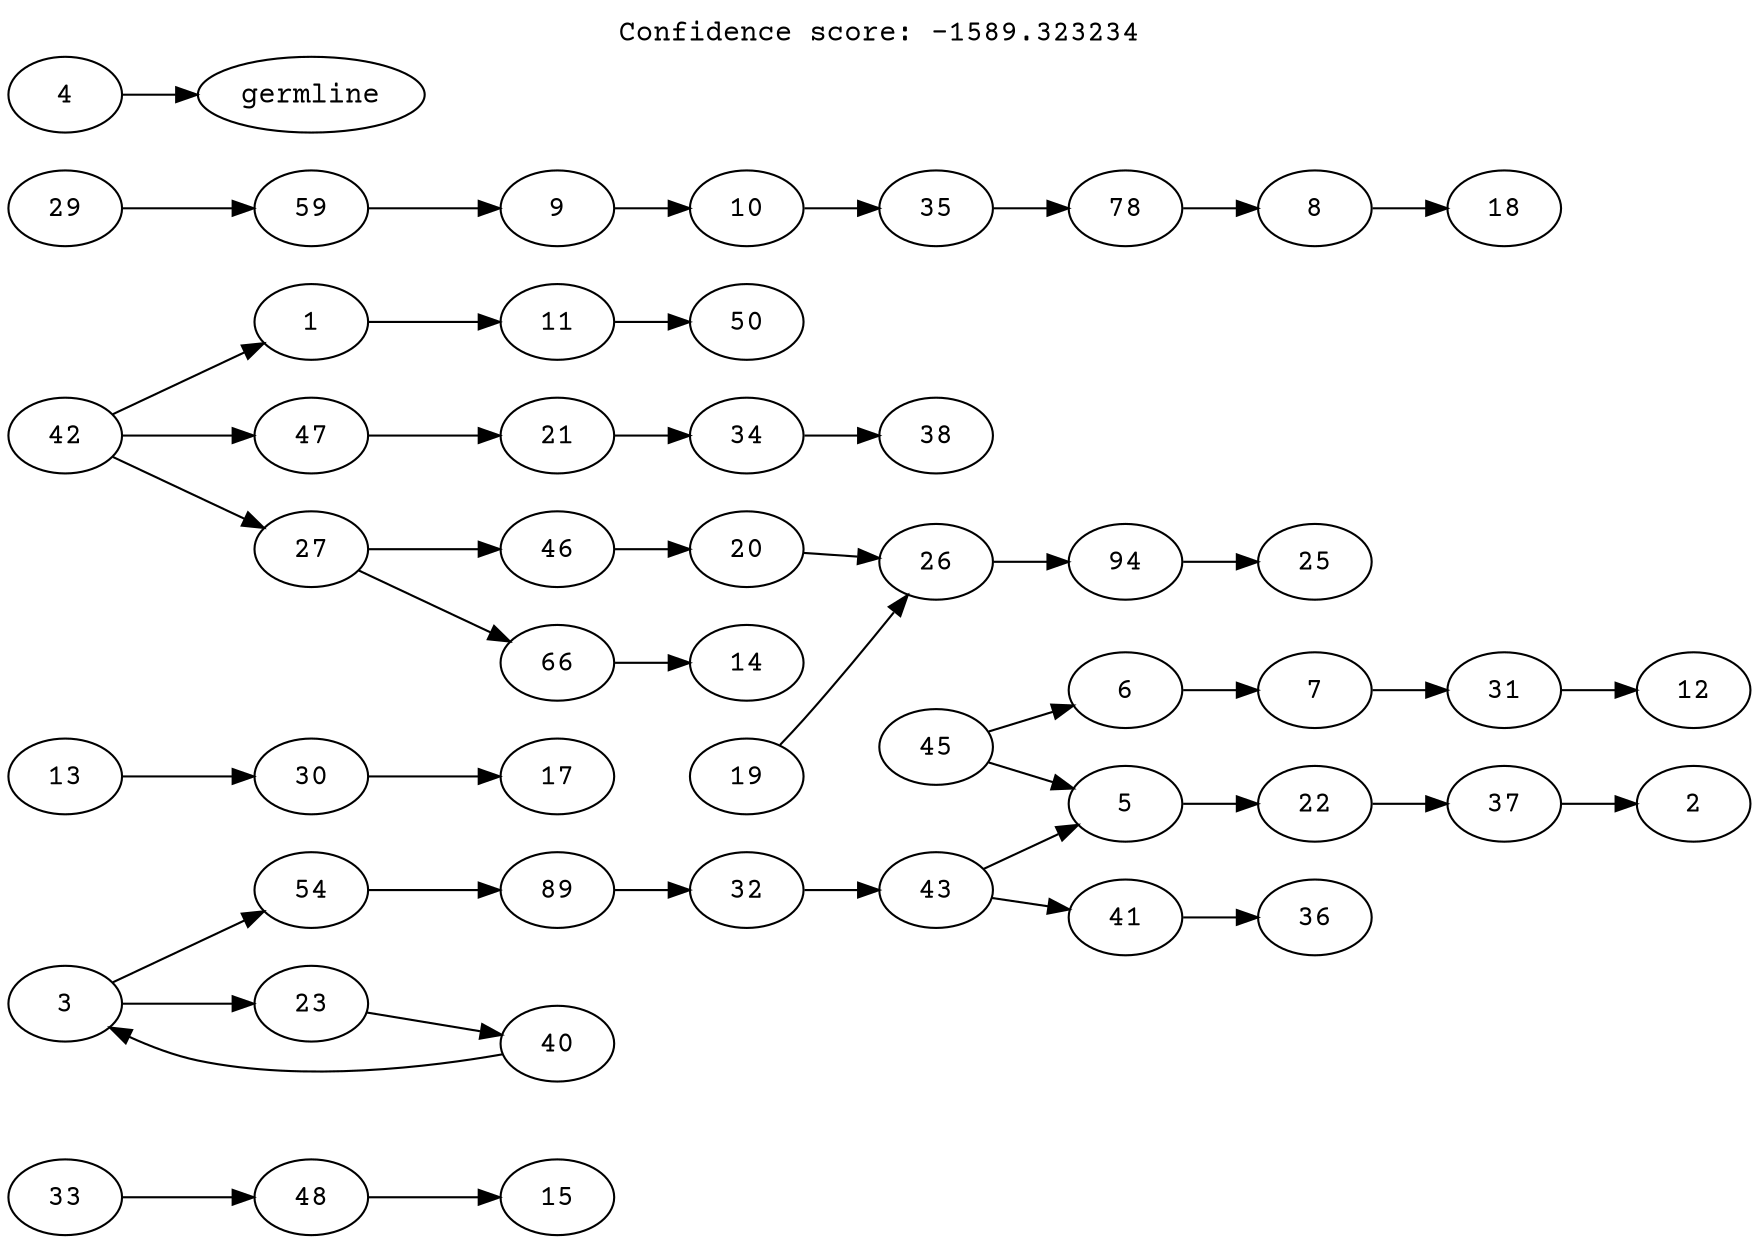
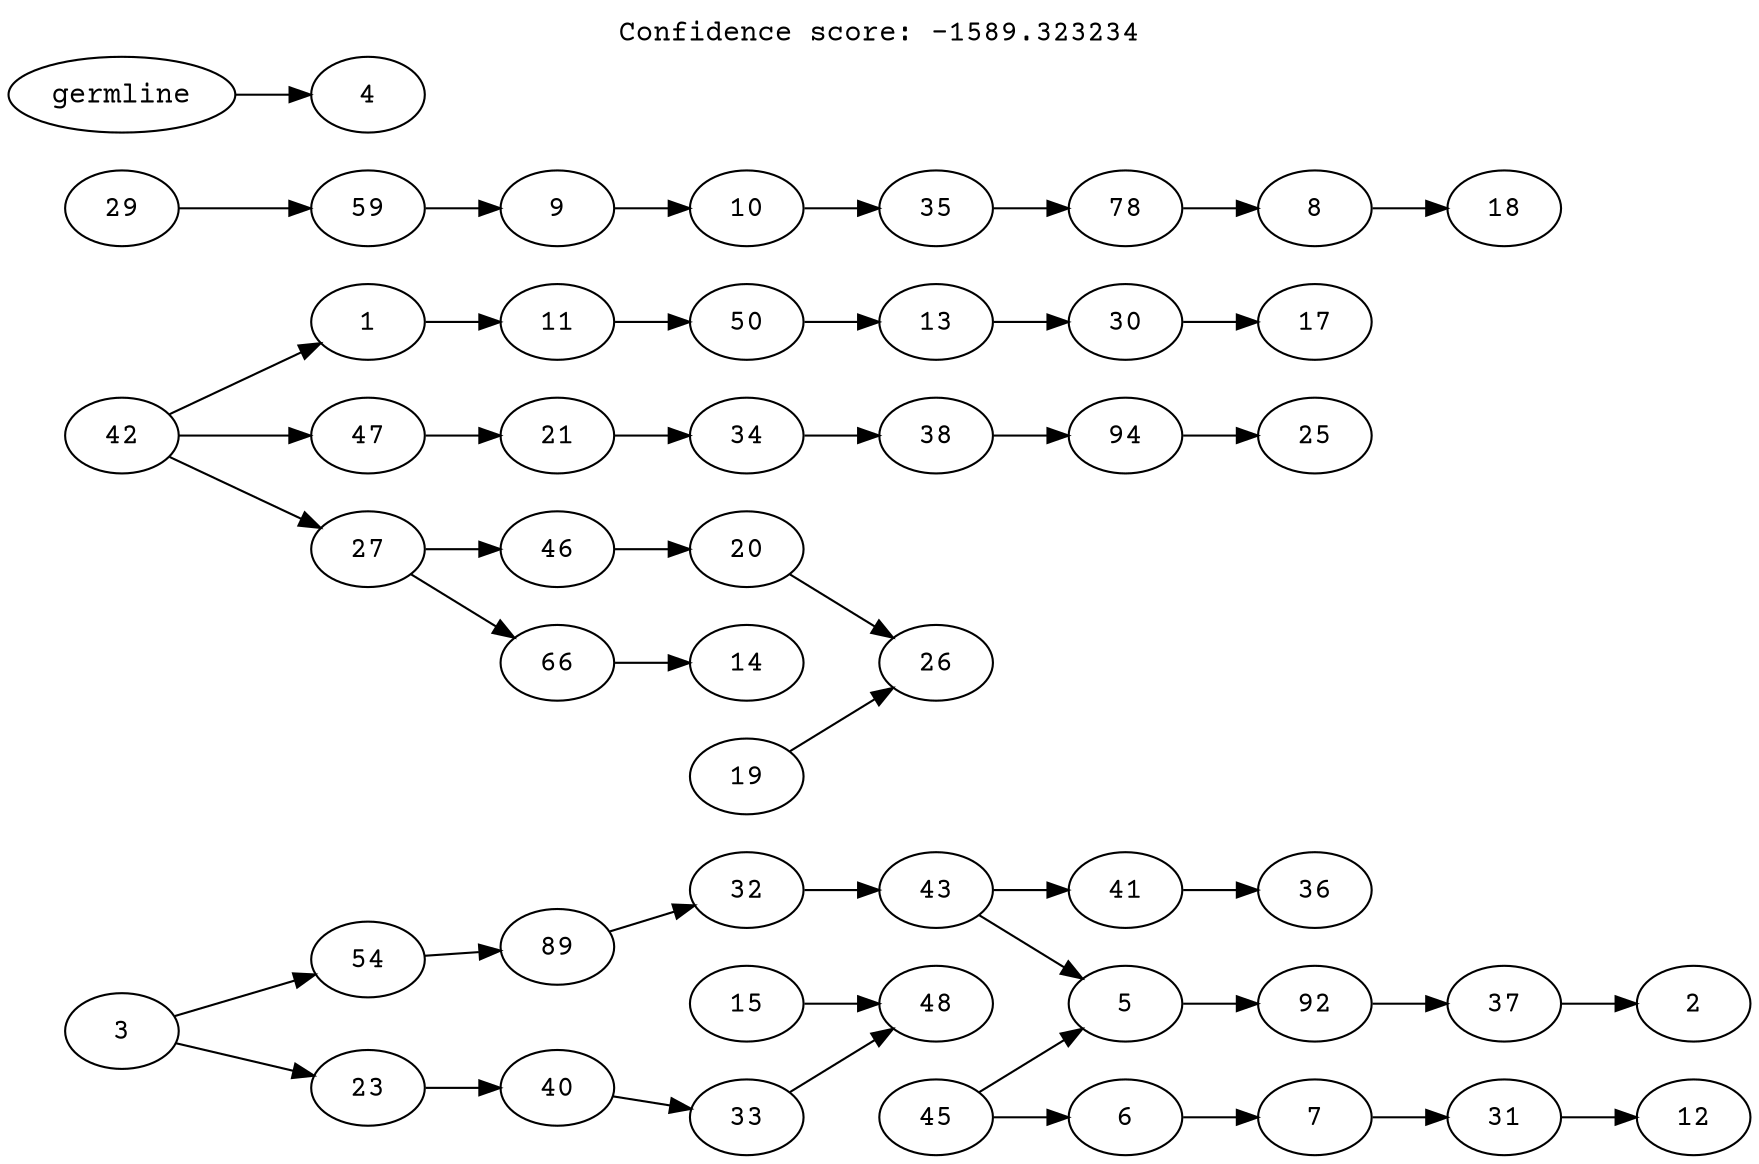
  digraph {
    fontname="Courier Prime"
    label="Confidence score: -1589.323234"
    labelloc=t
    rankdir=LR
    node [fontname="Courier Prime"]
    edge [fontname="Courier Prime"]
    n1 [label=48]
    n2 [label=15]
    n3 [label=33]
    n4 [label=36]
    n5 [label=41]
    n6 [label=31]
    n7 [label=12]
    n8 [label=7]
    n9 [label=6]
    n10 [label=45]
    n11 [label=5]
    n12 [label=30]
    n13 [label=17]
    n14 [label=13]
    n15 [label=50]
    n16 [label=11]
    n17 [label=1]
    n18 [label=34]
    n19 [label=38]
    n20 [label=21]
    n21 [label=47]
    n22 [label=94]
    n23 [label=25]
    n24 [label=26]
    n25 [label=19]
    n26 [label=20]
    n27 [label=46]
    n28 [label=8]
    n29 [label=18]
    n30 [label=78]
    n31 [label=35]
    n32 [label=10]
    n33 [label=9]
    n34 [label=59]
    n35 [label=29]
    n36 [label=14]
    n37 [label=66]
    n38 [label=27]
    n39 [label=42]
    n40 [label=2]
    n41 [label=37]
-   n42 [label=22]
+   n42 [label=92]
    n43 [label=43]
    n44 [label=32]
    n45 [label=89]
    n46 [label=54]
    n47 [label=3]
    n48 [label=23]
    n49 [label=40]
    n50 [label=4]
    n51 [label=germline]
-   n1 -> n2
+   n2 -> n1
    n3 -> n1
    n5 -> n4
    n6 -> n7
    n8 -> n6
    n9 -> n8
    n10 -> n9
    n10 -> n11
    n11 -> n42
    n12 -> n13
    n14 -> n12
+   n15 -> n14
    n16 -> n15
    n17 -> n16
    n18 -> n19
    n20 -> n18
    n21 -> n20
    n22 -> n23
-   n24 -> n22
+   n19 -> n22
    n25 -> n24
    n26 -> n24
    n27 -> n26
    n28 -> n29
    n30 -> n28
    n31 -> n30
    n32 -> n31
    n33 -> n32
    n34 -> n33
    n35 -> n34
    n37 -> n36
    n38 -> n27
    n38 -> n37
    n39 -> n17
    n39 -> n21
    n39 -> n38
    n41 -> n40
    n42 -> n41
    n43 -> n5
    n43 -> n11
    n44 -> n43
    n45 -> n44
    n46 -> n45
    n47 -> n46
    n47 -> n48
    n48 -> n49
-   n49 -> n47
-   n50 -> n51
+   n49 -> n3
+   n51 -> n50
  }
